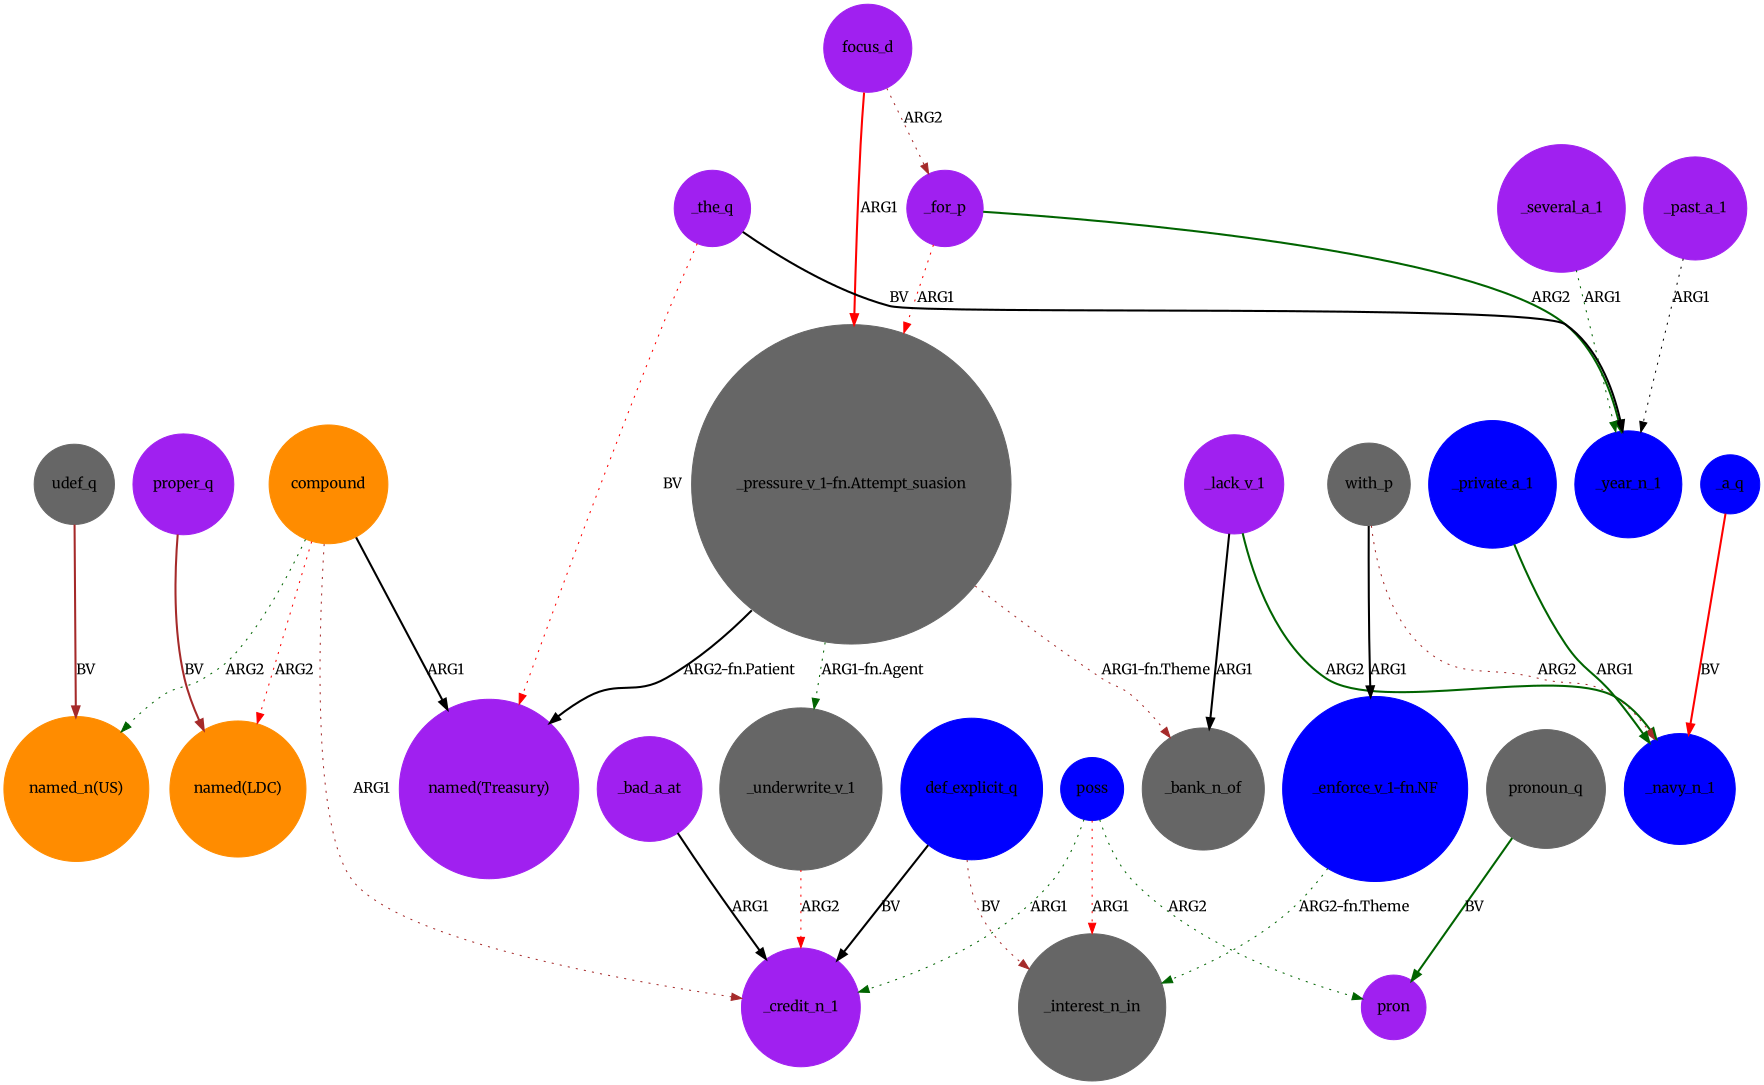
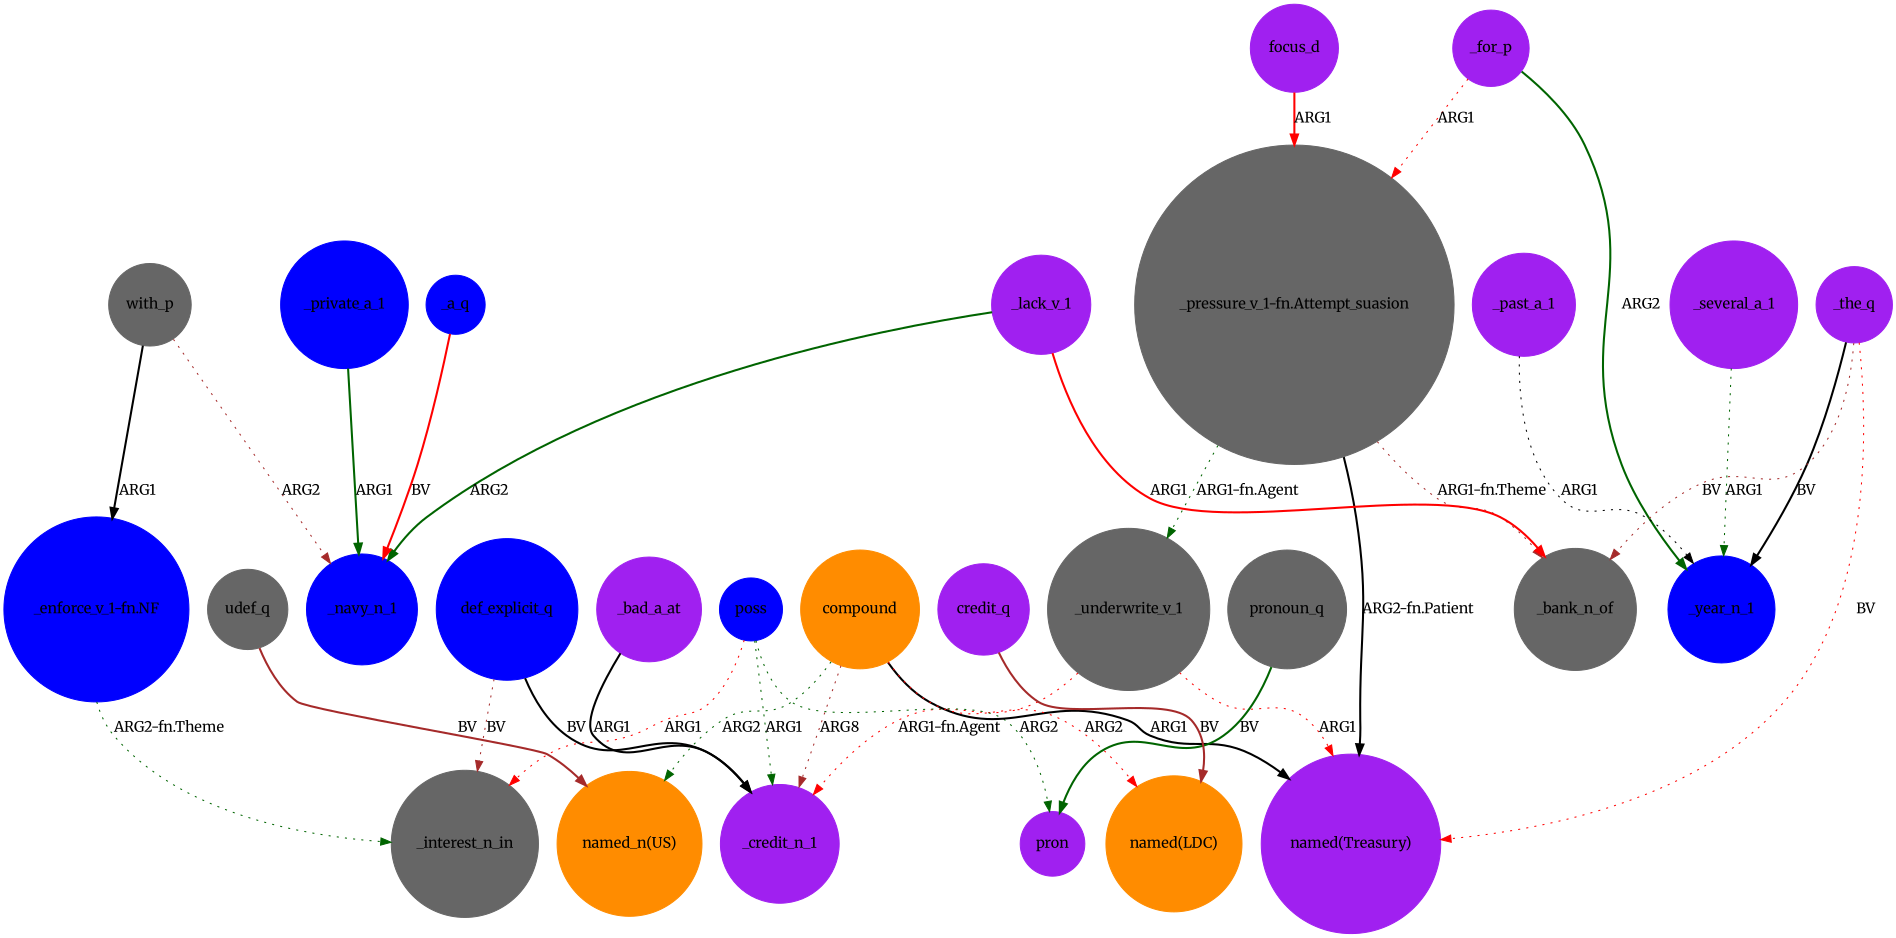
  digraph {
    fontname=Merriweather
    node [color=purple fontname=Merriweather shape=circle style=filled]
    edge [color=darkgreen fontname=Merriweather style=dotted]
    udef_q [color=gray40]
    "named_n(US)" [color=darkorange]
    _year_n_1 [color=blue]
    _for_p
    "_pressure_v_1-fn.Attempt_suasion" [color=gray40]
    _underwrite_v_1 [color=gray40]
    "named(Treasury)"
    _bank_n_of [color=gray40]
    poss [color=blue]
    pron
    _credit_n_1
    _interest_n_in [color=gray40]
    _bad_a_at
    def_explicit_q [color=blue]
    compound [color=darkorange]
    "named(LDC)" [color=darkorange]
    _lack_v_1
    _navy_n_1 [color=blue]
    focus_d
    _past_a_1
    with_p [color=gray40]
    "_enforce_v_1-fn.NF" [color=blue]
    pronoun_q [color=gray40]
    _the_q
    _private_a_1 [color=blue]
    _a_q [color=blue]
-   proper_q
+   proper_q [label=credit_q]
    _several_a_1
    udef_q -> "named_n(US)" [color=brown label=BV style=bold]
    _for_p -> _year_n_1 [label=ARG2 style=bold]
    _for_p -> "_pressure_v_1-fn.Attempt_suasion" [color=red label=ARG1]
    "_pressure_v_1-fn.Attempt_suasion" -> _underwrite_v_1 [label="ARG1-fn.Agent"]
    "_pressure_v_1-fn.Attempt_suasion" -> "named(Treasury)" [color=black label="ARG2-fn.Patient" style=bold]
    "_pressure_v_1-fn.Attempt_suasion" -> _bank_n_of [color=brown label="ARG1-fn.Theme"]
-   _underwrite_v_1 -> _credit_n_1 [color=red label=ARG2]
+   _underwrite_v_1 -> "named(Treasury)" [color=red label=ARG1]
+   _underwrite_v_1 -> _credit_n_1 [color=red label="ARG1-fn.Agent"]
    poss -> pron [label=ARG2]
    poss -> _credit_n_1 [label=ARG1]
    poss -> _interest_n_in [color=red label=ARG1]
    _bad_a_at -> _credit_n_1 [color=black label=ARG1 style=bold]
    def_explicit_q -> _credit_n_1 [color=black label=BV style=bold]
    def_explicit_q -> _interest_n_in [color=brown label=BV]
    compound -> "named_n(US)" [label=ARG2]
    compound -> "named(Treasury)" [color=black label=ARG1 style=bold]
-   compound -> _credit_n_1 [color=brown label=ARG1]
+   compound -> _credit_n_1 [color=brown label=ARG8]
    compound -> "named(LDC)" [color=red label=ARG2]
-   _lack_v_1 -> _bank_n_of [color=black label=ARG1 style=bold]
+   _lack_v_1 -> _bank_n_of [color=red label=ARG1 style=bold]
    _lack_v_1 -> _navy_n_1 [label=ARG2 style=bold]
-   focus_d -> _for_p [color=brown label=ARG2]
    focus_d -> "_pressure_v_1-fn.Attempt_suasion" [color=red label=ARG1 style=bold]
    _past_a_1 -> _year_n_1 [color=black label=ARG1]
    with_p -> _navy_n_1 [color=brown label=ARG2]
    with_p -> "_enforce_v_1-fn.NF" [color=black label=ARG1 style=bold]
    "_enforce_v_1-fn.NF" -> _interest_n_in [label="ARG2-fn.Theme"]
    pronoun_q -> pron [label=BV style=bold]
    _the_q -> _year_n_1 [color=black label=BV style=bold]
    _the_q -> "named(Treasury)" [color=red label=BV]
+   _the_q -> _bank_n_of [color=brown label=BV]
    _private_a_1 -> _navy_n_1 [label=ARG1 style=bold]
    _a_q -> _navy_n_1 [color=red label=BV style=bold]
    proper_q -> "named(LDC)" [color=brown label=BV style=bold]
    _several_a_1 -> _year_n_1 [label=ARG1]
  }
